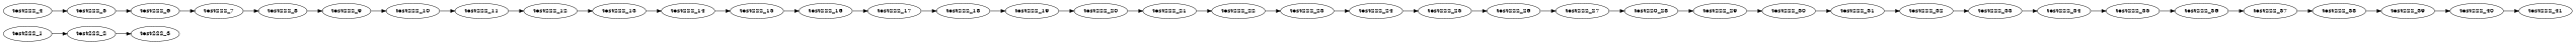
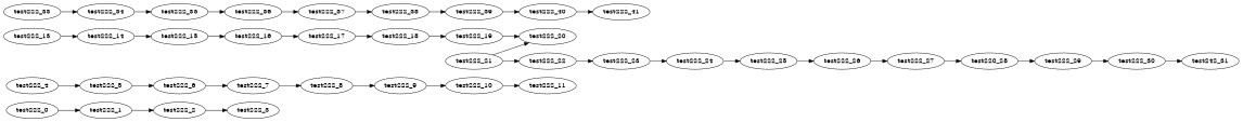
  digraph {
    rankdir=LR
+   test222_0
    test222_1
    test222_2
    test222_3
    test222_4
    test222_5
    test222_6
    test222_7
    test222_8
    test222_9
    test222_10
    test222_11
-   test222_12
    test222_13
    test222_14
    test222_15
    test222_16
    test222_17
    test222_18
    test222_19
    test222_20
    test222_21
    test222_22
    test222_23
    test222_24
    test222_25
    test222_26
    test222_27
    n29 [label=test220_28]
    test222_29
    test222_30
-   test222_31
-   test222_32
+   test222_31 [label=test242_31]
    test222_33
    test222_34
    test222_35
    test222_36
    test222_37
    test222_38
    test222_39
    test222_40
    test222_41
+   test222_0 -> test222_1
    test222_1 -> test222_2
    test222_2 -> test222_3
    test222_4 -> test222_5
    test222_5 -> test222_6
    test222_6 -> test222_7
    test222_7 -> test222_8
    test222_8 -> test222_9
    test222_9 -> test222_10
    test222_10 -> test222_11
-   test222_11 -> test222_12
-   test222_12 -> test222_13
    test222_13 -> test222_14
    test222_14 -> test222_15
    test222_15 -> test222_16
    test222_16 -> test222_17
    test222_17 -> test222_18
    test222_18 -> test222_19
    test222_19 -> test222_20
-   test222_20 -> test222_21
+   test222_21 -> test222_20
    test222_21 -> test222_22
    test222_22 -> test222_23
    test222_23 -> test222_24
    test222_24 -> test222_25
    test222_25 -> test222_26
    test222_26 -> test222_27
    test222_27 -> n29
    n29 -> test222_29
    test222_29 -> test222_30
    test222_30 -> test222_31
-   test222_31 -> test222_32
-   test222_32 -> test222_33
    test222_33 -> test222_34
    test222_34 -> test222_35
    test222_35 -> test222_36
    test222_36 -> test222_37
    test222_37 -> test222_38
    test222_38 -> test222_39
    test222_39 -> test222_40
    test222_40 -> test222_41
  }
